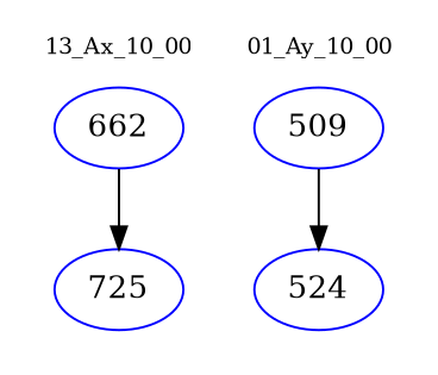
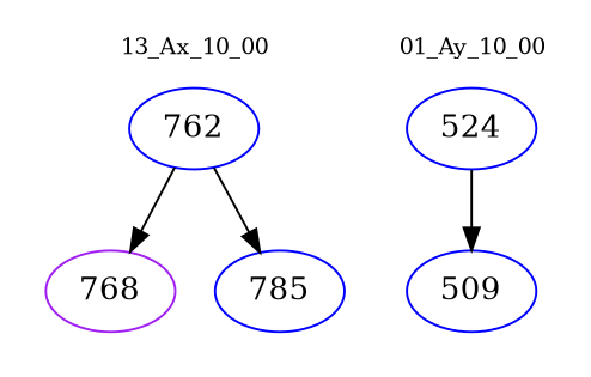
  digraph {
    node [color=blue]
    edge [color=black]
-   n1 [label=662]
-   n3 [label=725]
+   n1 [label=762]
+   n2 [color=purple label=768]
+   n3 [label=785]
    n4 [label=509]
    n5 [label=524]
    subgraph cluster_1 {
      color=white
      fontsize=10
      label="13_Ax_10_00"
      n1
+     n2
      n3
    }
    subgraph cluster_2 {
      color=white
      fontsize=10
      label="01_Ay_10_00"
      n4
      n5
    }
+   n1 -> n2
    n1 -> n3
-   n4 -> n5
+   n5 -> n4
  }
